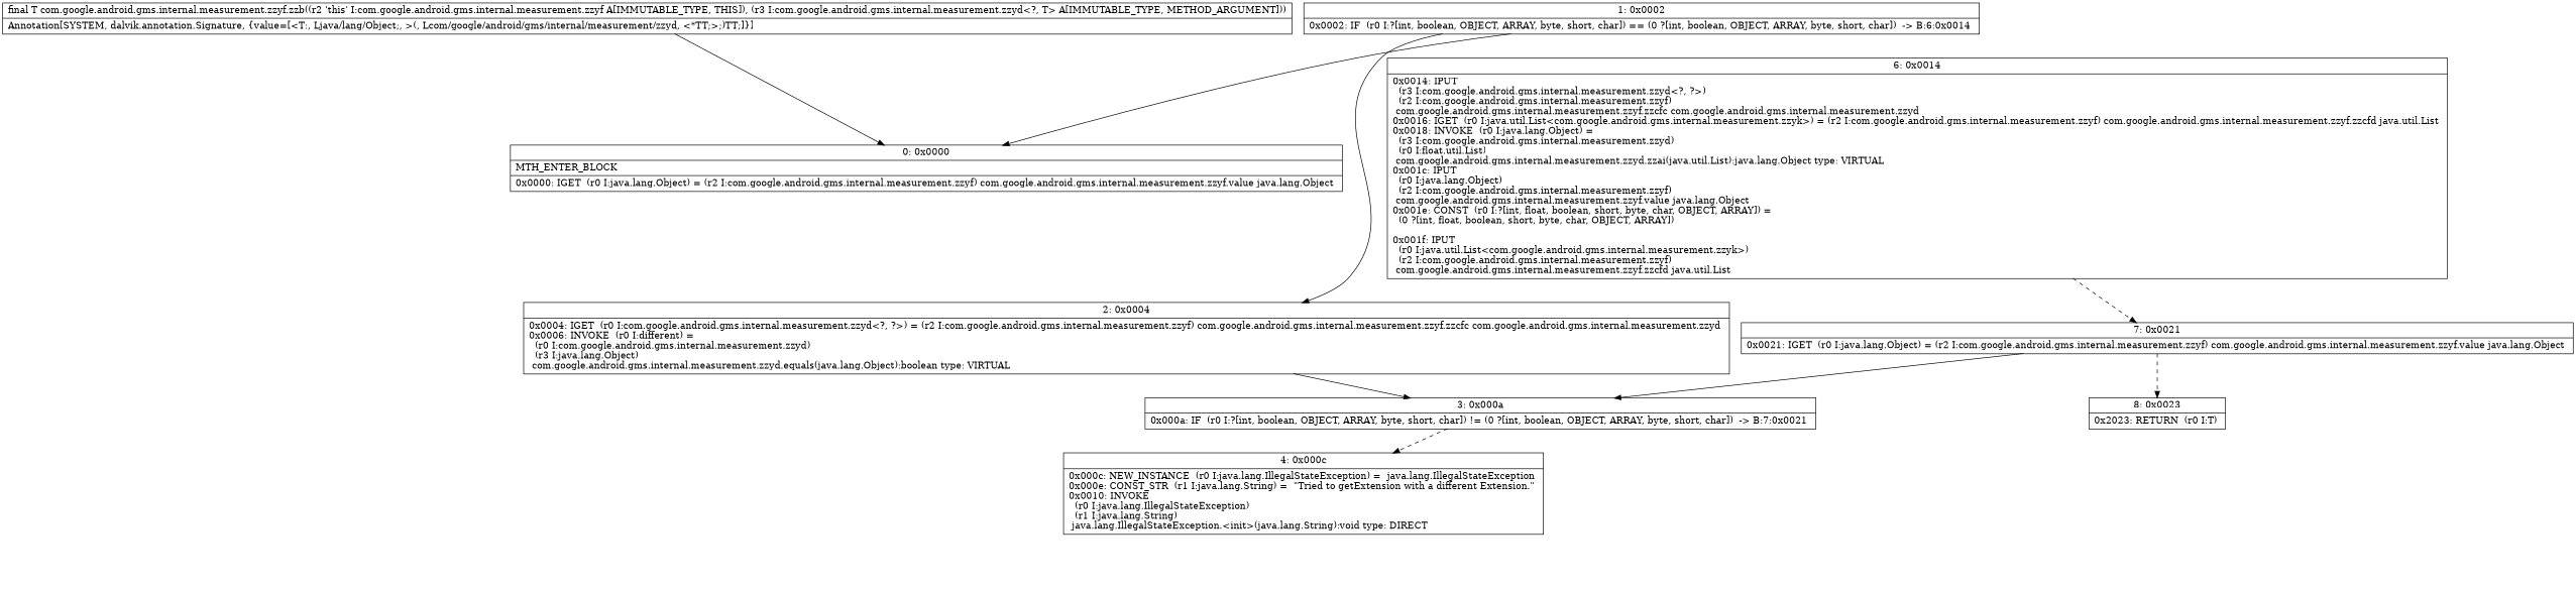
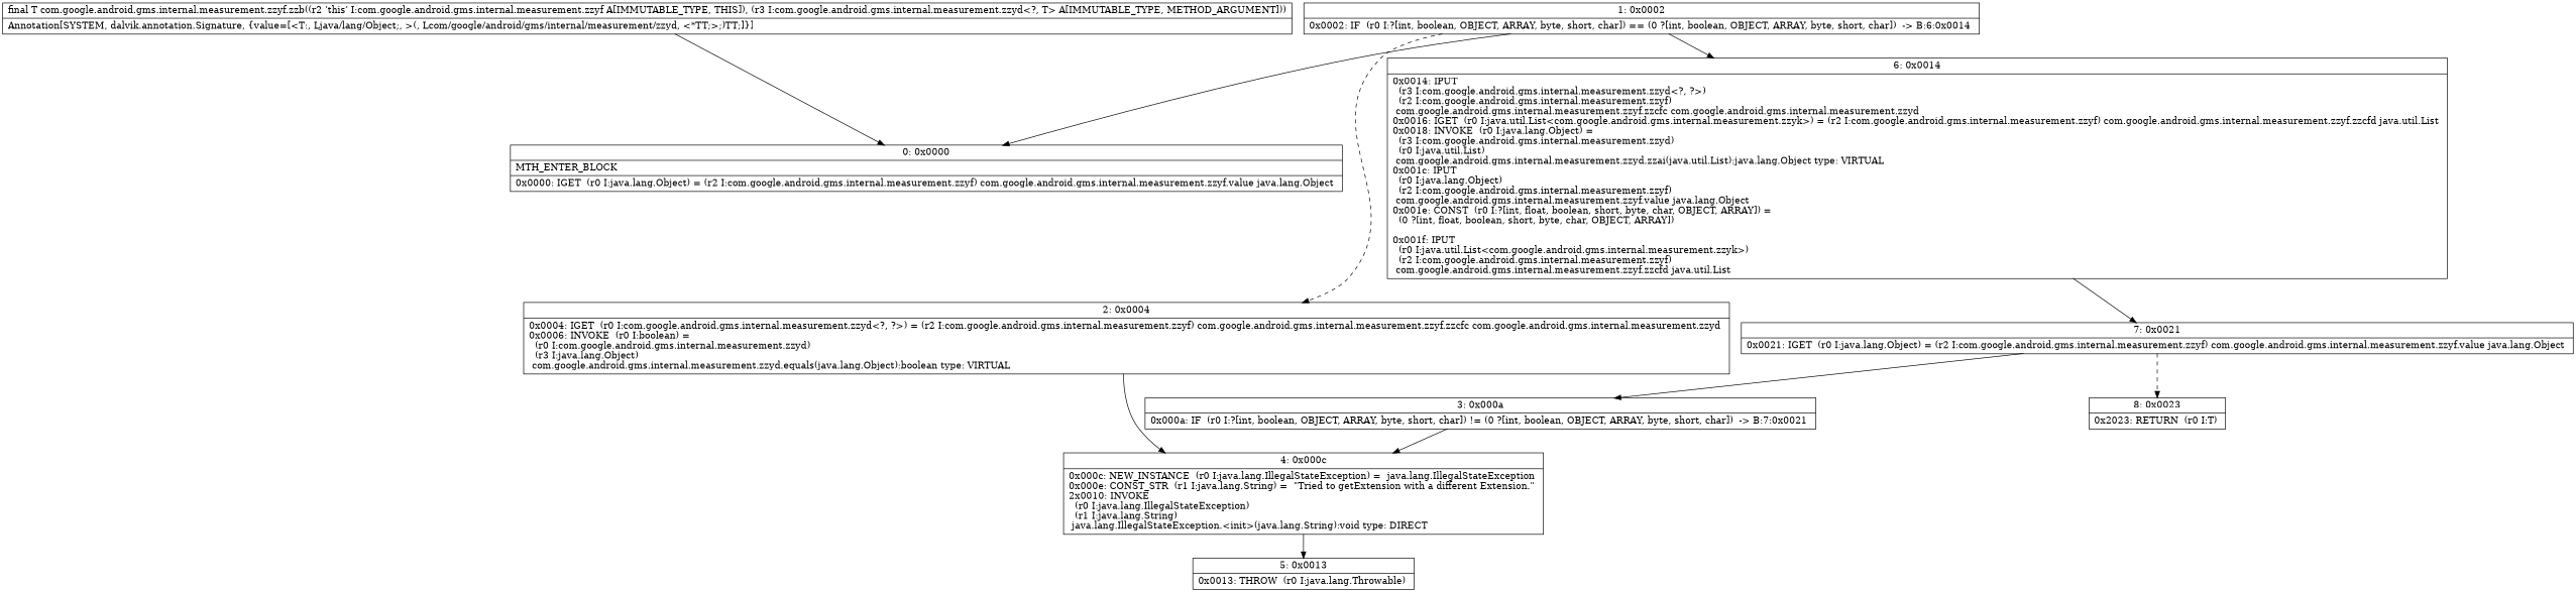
  digraph {
    node [shape=record]
    n1 [label="{0\:\ 0x0000|MTH_ENTER_BLOCK\l|0x0000: IGET  (r0 I:java.lang.Object) = (r2 I:com.google.android.gms.internal.measurement.zzyf) com.google.android.gms.internal.measurement.zzyf.value java.lang.Object \l}"]
    n2 [label="{1\:\ 0x0002|0x0002: IF  (r0 I:?[int, boolean, OBJECT, ARRAY, byte, short, char]) == (0 ?[int, boolean, OBJECT, ARRAY, byte, short, char])  \-\> B:6:0x0014 \l}"]
-   n3 [label="{2\:\ 0x0004|0x0004: IGET  (r0 I:com.google.android.gms.internal.measurement.zzyd\<?, ?\>) = (r2 I:com.google.android.gms.internal.measurement.zzyf) com.google.android.gms.internal.measurement.zzyf.zzcfc com.google.android.gms.internal.measurement.zzyd \l0x0006: INVOKE  (r0 I:different) = \l  (r0 I:com.google.android.gms.internal.measurement.zzyd)\l  (r3 I:java.lang.Object)\l com.google.android.gms.internal.measurement.zzyd.equals(java.lang.Object):boolean type: VIRTUAL \l}"]
-   n4 [label="{6\:\ 0x0014|0x0014: IPUT  \l  (r3 I:com.google.android.gms.internal.measurement.zzyd\<?, ?\>)\l  (r2 I:com.google.android.gms.internal.measurement.zzyf)\l com.google.android.gms.internal.measurement.zzyf.zzcfc com.google.android.gms.internal.measurement.zzyd \l0x0016: IGET  (r0 I:java.util.List\<com.google.android.gms.internal.measurement.zzyk\>) = (r2 I:com.google.android.gms.internal.measurement.zzyf) com.google.android.gms.internal.measurement.zzyf.zzcfd java.util.List \l0x0018: INVOKE  (r0 I:java.lang.Object) = \l  (r3 I:com.google.android.gms.internal.measurement.zzyd)\l  (r0 I:float.util.List)\l com.google.android.gms.internal.measurement.zzyd.zzai(java.util.List):java.lang.Object type: VIRTUAL \l0x001c: IPUT  \l  (r0 I:java.lang.Object)\l  (r2 I:com.google.android.gms.internal.measurement.zzyf)\l com.google.android.gms.internal.measurement.zzyf.value java.lang.Object \l0x001e: CONST  (r0 I:?[int, float, boolean, short, byte, char, OBJECT, ARRAY]) = \l  (0 ?[int, float, boolean, short, byte, char, OBJECT, ARRAY])\l \l0x001f: IPUT  \l  (r0 I:java.util.List\<com.google.android.gms.internal.measurement.zzyk\>)\l  (r2 I:com.google.android.gms.internal.measurement.zzyf)\l com.google.android.gms.internal.measurement.zzyf.zzcfd java.util.List \l}"]
+   n3 [label="{2\:\ 0x0004|0x0004: IGET  (r0 I:com.google.android.gms.internal.measurement.zzyd\<?, ?\>) = (r2 I:com.google.android.gms.internal.measurement.zzyf) com.google.android.gms.internal.measurement.zzyf.zzcfc com.google.android.gms.internal.measurement.zzyd \l0x0006: INVOKE  (r0 I:boolean) = \l  (r0 I:com.google.android.gms.internal.measurement.zzyd)\l  (r3 I:java.lang.Object)\l com.google.android.gms.internal.measurement.zzyd.equals(java.lang.Object):boolean type: VIRTUAL \l}"]
+   n4 [label="{6\:\ 0x0014|0x0014: IPUT  \l  (r3 I:com.google.android.gms.internal.measurement.zzyd\<?, ?\>)\l  (r2 I:com.google.android.gms.internal.measurement.zzyf)\l com.google.android.gms.internal.measurement.zzyf.zzcfc com.google.android.gms.internal.measurement.zzyd \l0x0016: IGET  (r0 I:java.util.List\<com.google.android.gms.internal.measurement.zzyk\>) = (r2 I:com.google.android.gms.internal.measurement.zzyf) com.google.android.gms.internal.measurement.zzyf.zzcfd java.util.List \l0x0018: INVOKE  (r0 I:java.lang.Object) = \l  (r3 I:com.google.android.gms.internal.measurement.zzyd)\l  (r0 I:java.util.List)\l com.google.android.gms.internal.measurement.zzyd.zzai(java.util.List):java.lang.Object type: VIRTUAL \l0x001c: IPUT  \l  (r0 I:java.lang.Object)\l  (r2 I:com.google.android.gms.internal.measurement.zzyf)\l com.google.android.gms.internal.measurement.zzyf.value java.lang.Object \l0x001e: CONST  (r0 I:?[int, float, boolean, short, byte, char, OBJECT, ARRAY]) = \l  (0 ?[int, float, boolean, short, byte, char, OBJECT, ARRAY])\l \l0x001f: IPUT  \l  (r0 I:java.util.List\<com.google.android.gms.internal.measurement.zzyk\>)\l  (r2 I:com.google.android.gms.internal.measurement.zzyf)\l com.google.android.gms.internal.measurement.zzyf.zzcfd java.util.List \l}"]
    n5 [label="{3\:\ 0x000a|0x000a: IF  (r0 I:?[int, boolean, OBJECT, ARRAY, byte, short, char]) != (0 ?[int, boolean, OBJECT, ARRAY, byte, short, char])  \-\> B:7:0x0021 \l}"]
    n6 [label="{7\:\ 0x0021|0x0021: IGET  (r0 I:java.lang.Object) = (r2 I:com.google.android.gms.internal.measurement.zzyf) com.google.android.gms.internal.measurement.zzyf.value java.lang.Object \l}"]
-   n7 [label="{4\:\ 0x000c|0x000c: NEW_INSTANCE  (r0 I:java.lang.IllegalStateException) =  java.lang.IllegalStateException \l0x000e: CONST_STR  (r1 I:java.lang.String) =  \"Tried to getExtension with a different Extension.\" \l0x0010: INVOKE  \l  (r0 I:java.lang.IllegalStateException)\l  (r1 I:java.lang.String)\l java.lang.IllegalStateException.\<init\>(java.lang.String):void type: DIRECT \l}"]
+   n7 [label="{4\:\ 0x000c|0x000c: NEW_INSTANCE  (r0 I:java.lang.IllegalStateException) =  java.lang.IllegalStateException \l0x000e: CONST_STR  (r1 I:java.lang.String) =  \"Tried to getExtension with a different Extension.\" \l2x0010: INVOKE  \l  (r0 I:java.lang.IllegalStateException)\l  (r1 I:java.lang.String)\l java.lang.IllegalStateException.\<init\>(java.lang.String):void type: DIRECT \l}"]
+   n8 [label="{5\:\ 0x0013|0x0013: THROW  (r0 I:java.lang.Throwable) \l}"]
    n9 [label="{8\:\ 0x0023|0x2023: RETURN  (r0 I:T) \l}"]
    n10 [label="{final T com.google.android.gms.internal.measurement.zzyf.zzb((r2 'this' I:com.google.android.gms.internal.measurement.zzyf A[IMMUTABLE_TYPE, THIS]), (r3 I:com.google.android.gms.internal.measurement.zzyd\<?, T\> A[IMMUTABLE_TYPE, METHOD_ARGUMENT]))  | Annotation[SYSTEM, dalvik.annotation.Signature, \{value=[\<T:, Ljava\/lang\/Object;, \>(, Lcom\/google\/android\/gms\/internal\/measurement\/zzyd, \<*TT;\>;)TT;]\}]\l}"]
    n2 -> n1
-   n2 -> n3 [style=solid]
-   n3 -> n5
-   n4 -> n6 [style=dashed]
-   n5 -> n7 [style=dashed]
+   n2 -> n3 [style=dashed]
+   n2 -> n4
+   n3 -> n7
+   n4 -> n6
+   n5 -> n7 [style=solid]
    n6 -> n5
    n6 -> n9 [style=dashed]
+   n7 -> n8
    n10 -> n1
  }
